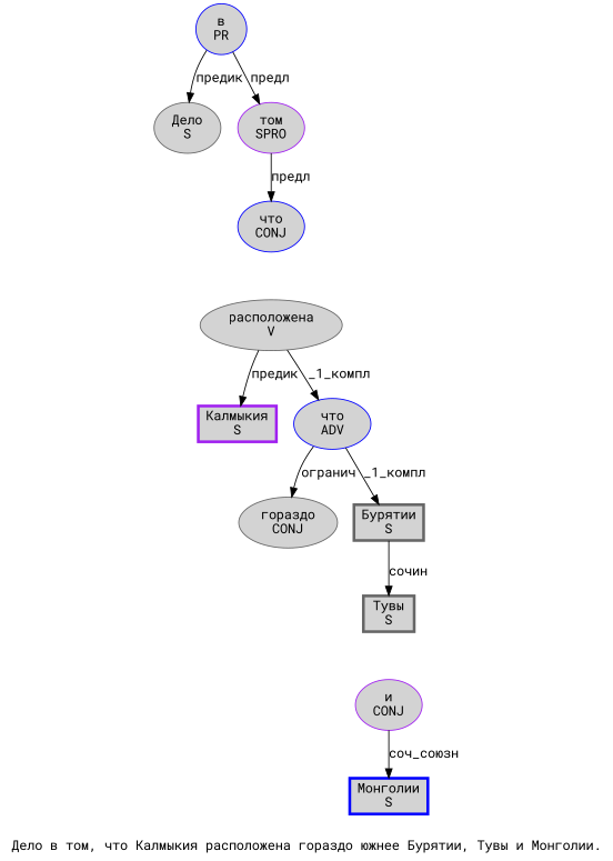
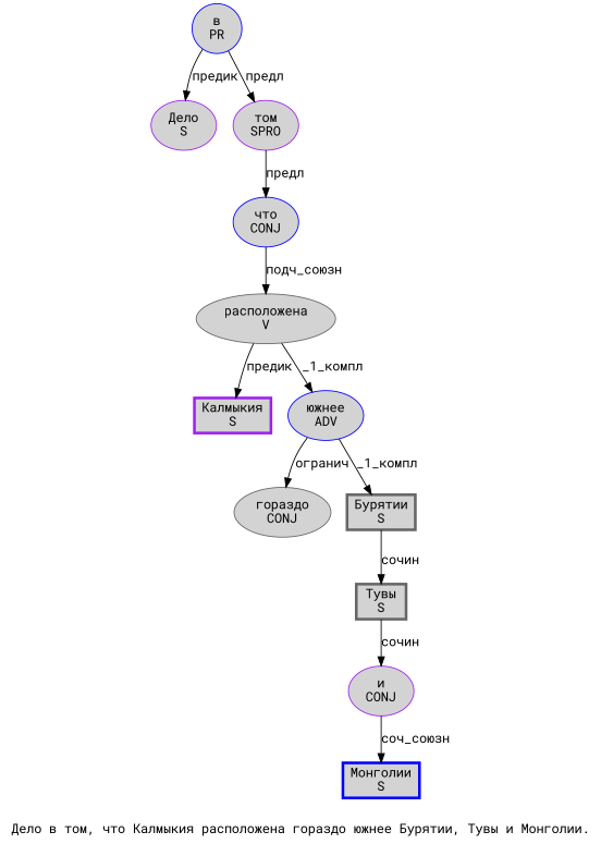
  digraph {
    fontname="Roboto Mono"
    label="Дело в том, что Калмыкия расположена гораздо южнее Бурятии, Тувы и Монголии."
    node [color=purple fillcolor=lightgray fontname="Roboto Mono" penwidth=1 shape=ellipse style=filled]
    edge [fontname="Roboto Mono"]
-   n1 [color=gray40 label="Дело\nS"]
+   n1 [label="Дело\nS"]
    n2 [color=blue label="в\nPR"]
    n3 [label="том\nSPRO"]
    n4 [color=blue label="что\nCONJ"]
    n5 [color=gray40 label="расположена\nV"]
    n6 [label="Калмыкия\nS" penwidth=3 shape=box]
-   n7 [color=blue label="что\nADV"]
+   n7 [color=blue label="южнее\nADV"]
    n8 [color=gray40 label="гораздо\nCONJ"]
    n9 [color=gray40 label="Бурятии\nS" penwidth=3 shape=box]
    n10 [color=gray40 label="Тувы\nS" penwidth=3 shape=box]
    n11 [label="и\nCONJ"]
    n12 [color=blue label="Монголии\nS" penwidth=3 shape=box]
    n2 -> n1 [label="предик"]
    n2 -> n3 [label="предл"]
    n3 -> n4 [label="предл"]
+   n4 -> n5 [label="подч_союзн"]
    n5 -> n6 [label="предик"]
    n5 -> n7 [label="_1_компл"]
    n7 -> n8 [label="огранич"]
    n7 -> n9 [label="_1_компл"]
    n9 -> n10 [label="сочин"]
+   n10 -> n11 [label="сочин"]
    n11 -> n12 [label="соч_союзн"]
  }
